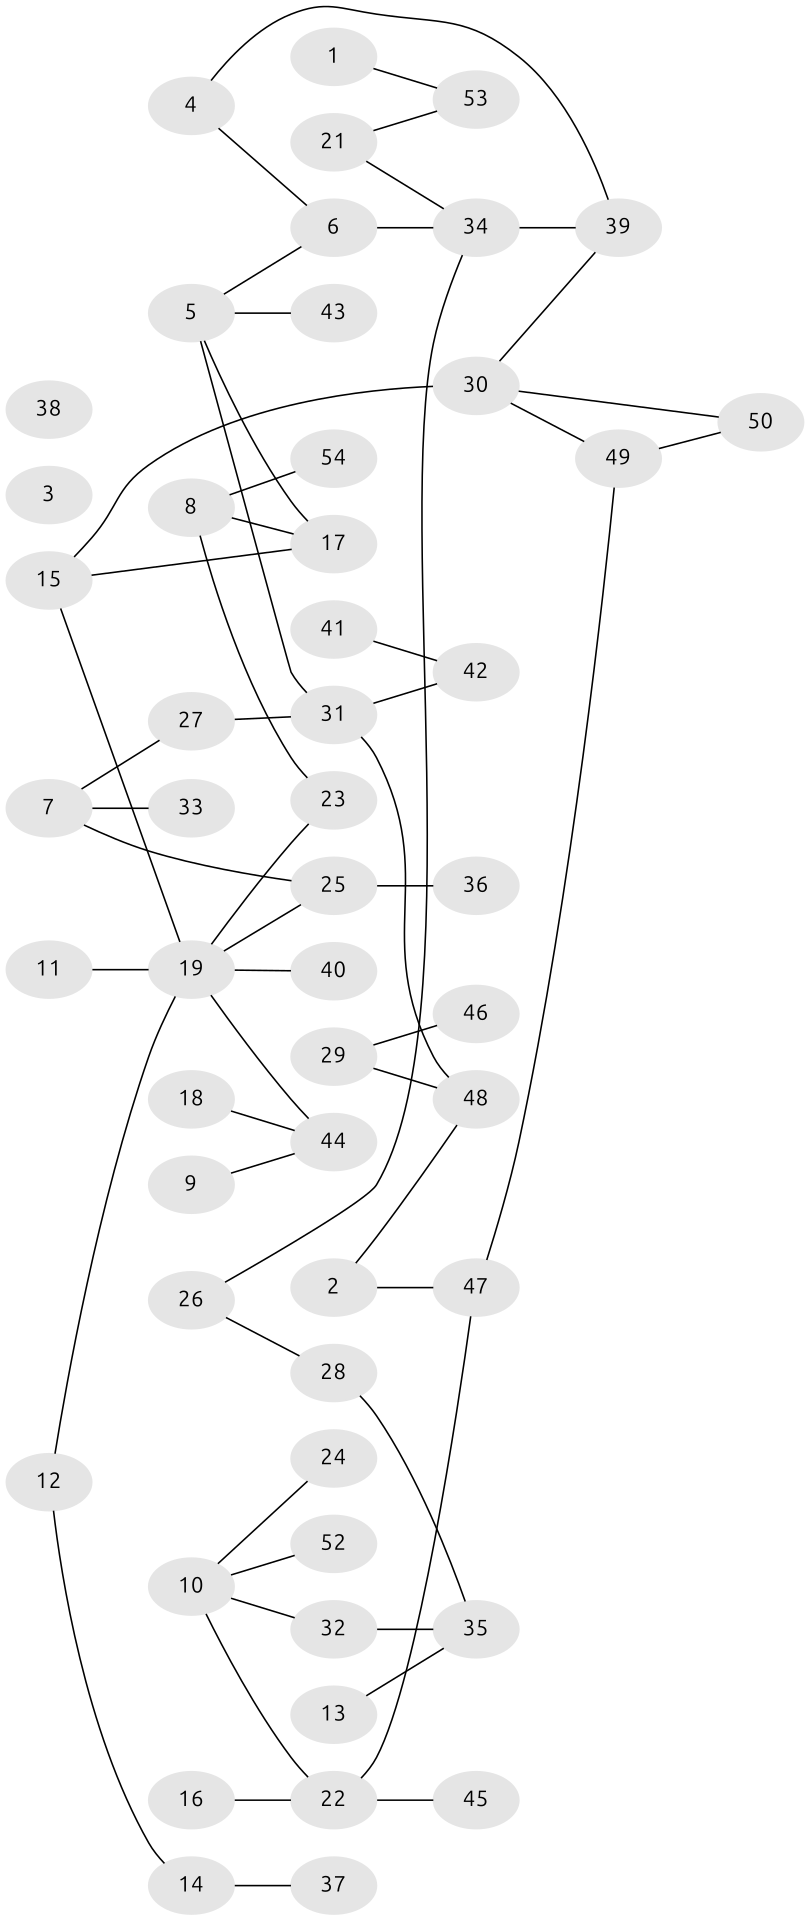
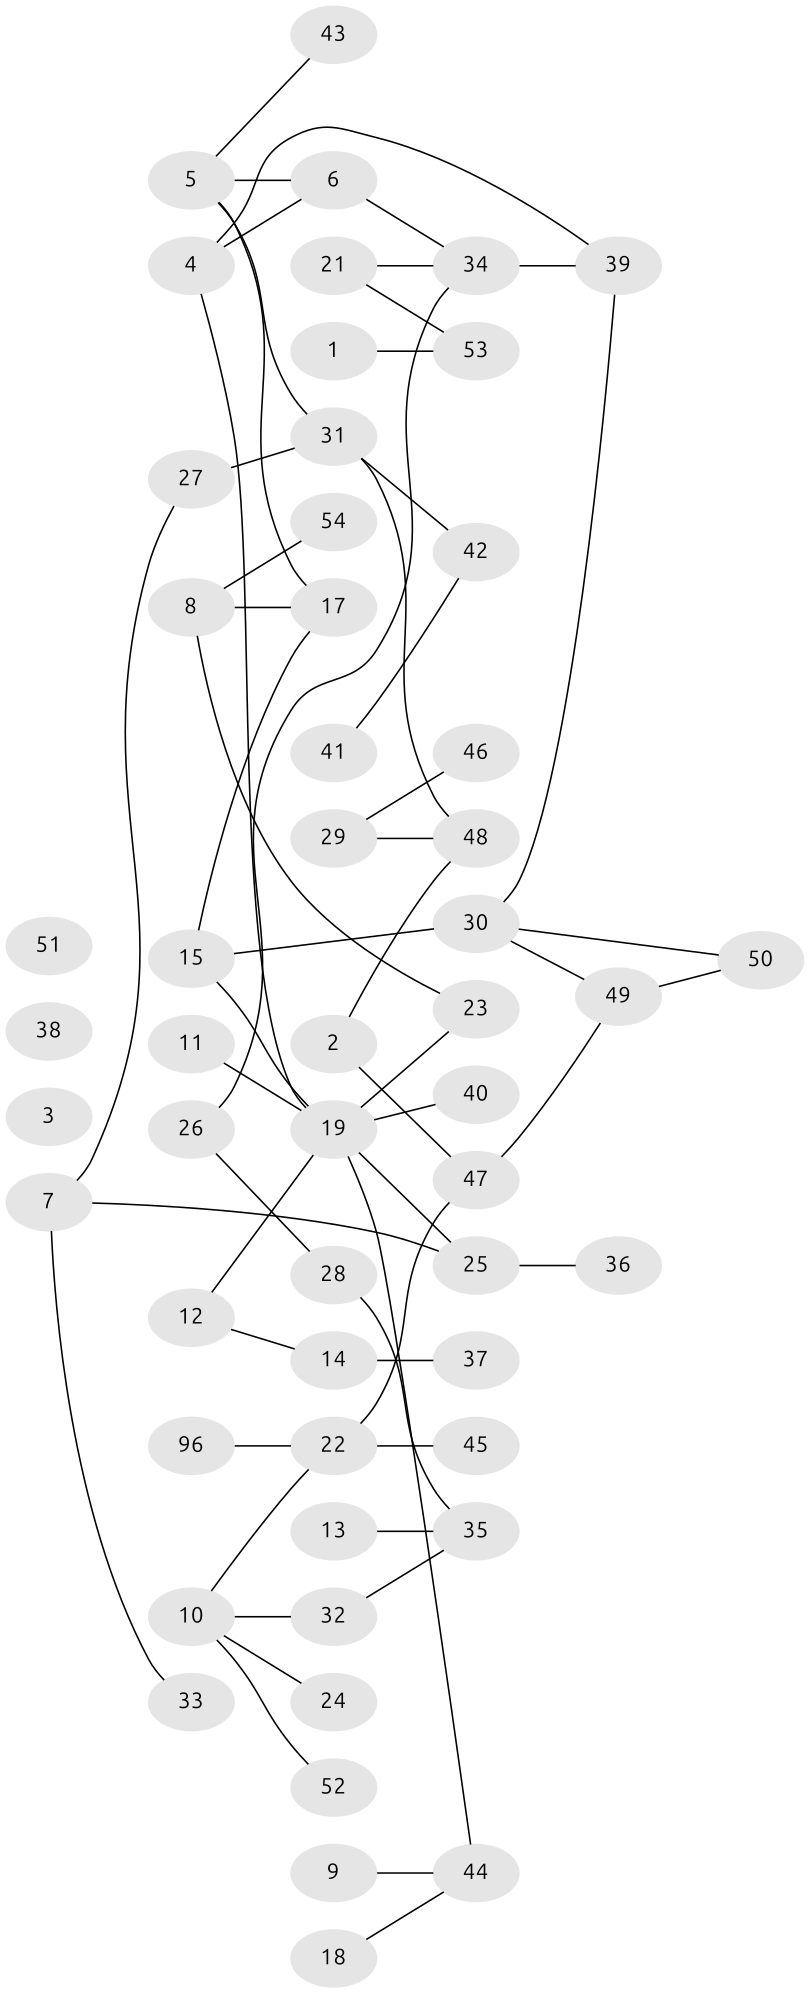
  graph {
    fontname=Ubuntu
    rankdir=LR
    node [color=gray90 fontname=Ubuntu style=filled]
    edge [fontname=Ubuntu]
    1
    53
    2
    47
    48
    49
    3
    4
    39
    6
    19
    34
    25
    23
    44
    40
    5
    17
    31
    43
    42
    7
    27
    33
    36
    8
    54
    9
    10
    22
    24
    32
    52
    45
    35
    11
    12
    14
    37
    13
    15
    30
    50
-   16
+   16 [label=96]
    18
    21
    26
    28
    29
    46
    38
    41
+   51
    1 -- 53
    2 -- 47
    2 -- 48
    47 -- 49
    49 -- 50
    4 -- 39
    4 -- 6
+   4 -- 19
    6 -- 34
    19 -- 25
    19 -- 23
    19 -- 44
    19 -- 40
    34 -- 39
    25 -- 36
    5 -- 6
    5 -- 17
    5 -- 31
    5 -- 43
    31 -- 48
    31 -- 42
    7 -- 25
    7 -- 27
    7 -- 33
    27 -- 31
    8 -- 23
    8 -- 17
    8 -- 54
    9 -- 44
    10 -- 22
    10 -- 24
    10 -- 32
    10 -- 52
    22 -- 47
    22 -- 45
    32 -- 35
    11 -- 19
    12 -- 19
    12 -- 14
    14 -- 37
    13 -- 35
    15 -- 19
    15 -- 17
    15 -- 30
    30 -- 49
    30 -- 39
    30 -- 50
    16 -- 22
    18 -- 44
    21 -- 53
    21 -- 34
    26 -- 34
    26 -- 28
    28 -- 35
    29 -- 48
    29 -- 46
    41 -- 42
  }
